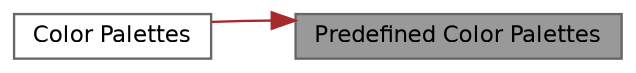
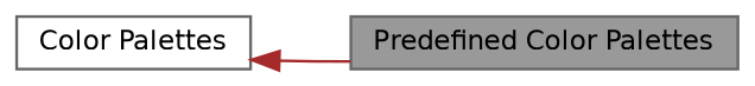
  digraph {
    rankdir=LR
    node [fontname=Helvetica fontsize=10 shape=box style=filled]
    n1 [color=grey40 fillcolor=white height=0.2 label="Color Palettes" width=0.4]
    n2 [color=gray40 fillcolor=grey60 fontcolor=black height=0.2 label="Predefined Color Palettes" width=0.4]
-   n2 -> n1 [dir=back fontname=Helvetica fontsize=10 labelfontname=Helvetica labelfontsize=10 shape=plaintext style=solid color=brown]
+   n1 -> n2 [dir=back fontname=Helvetica fontsize=10 labelfontname=Helvetica labelfontsize=10 shape=plaintext style=solid color=brown]
  }
